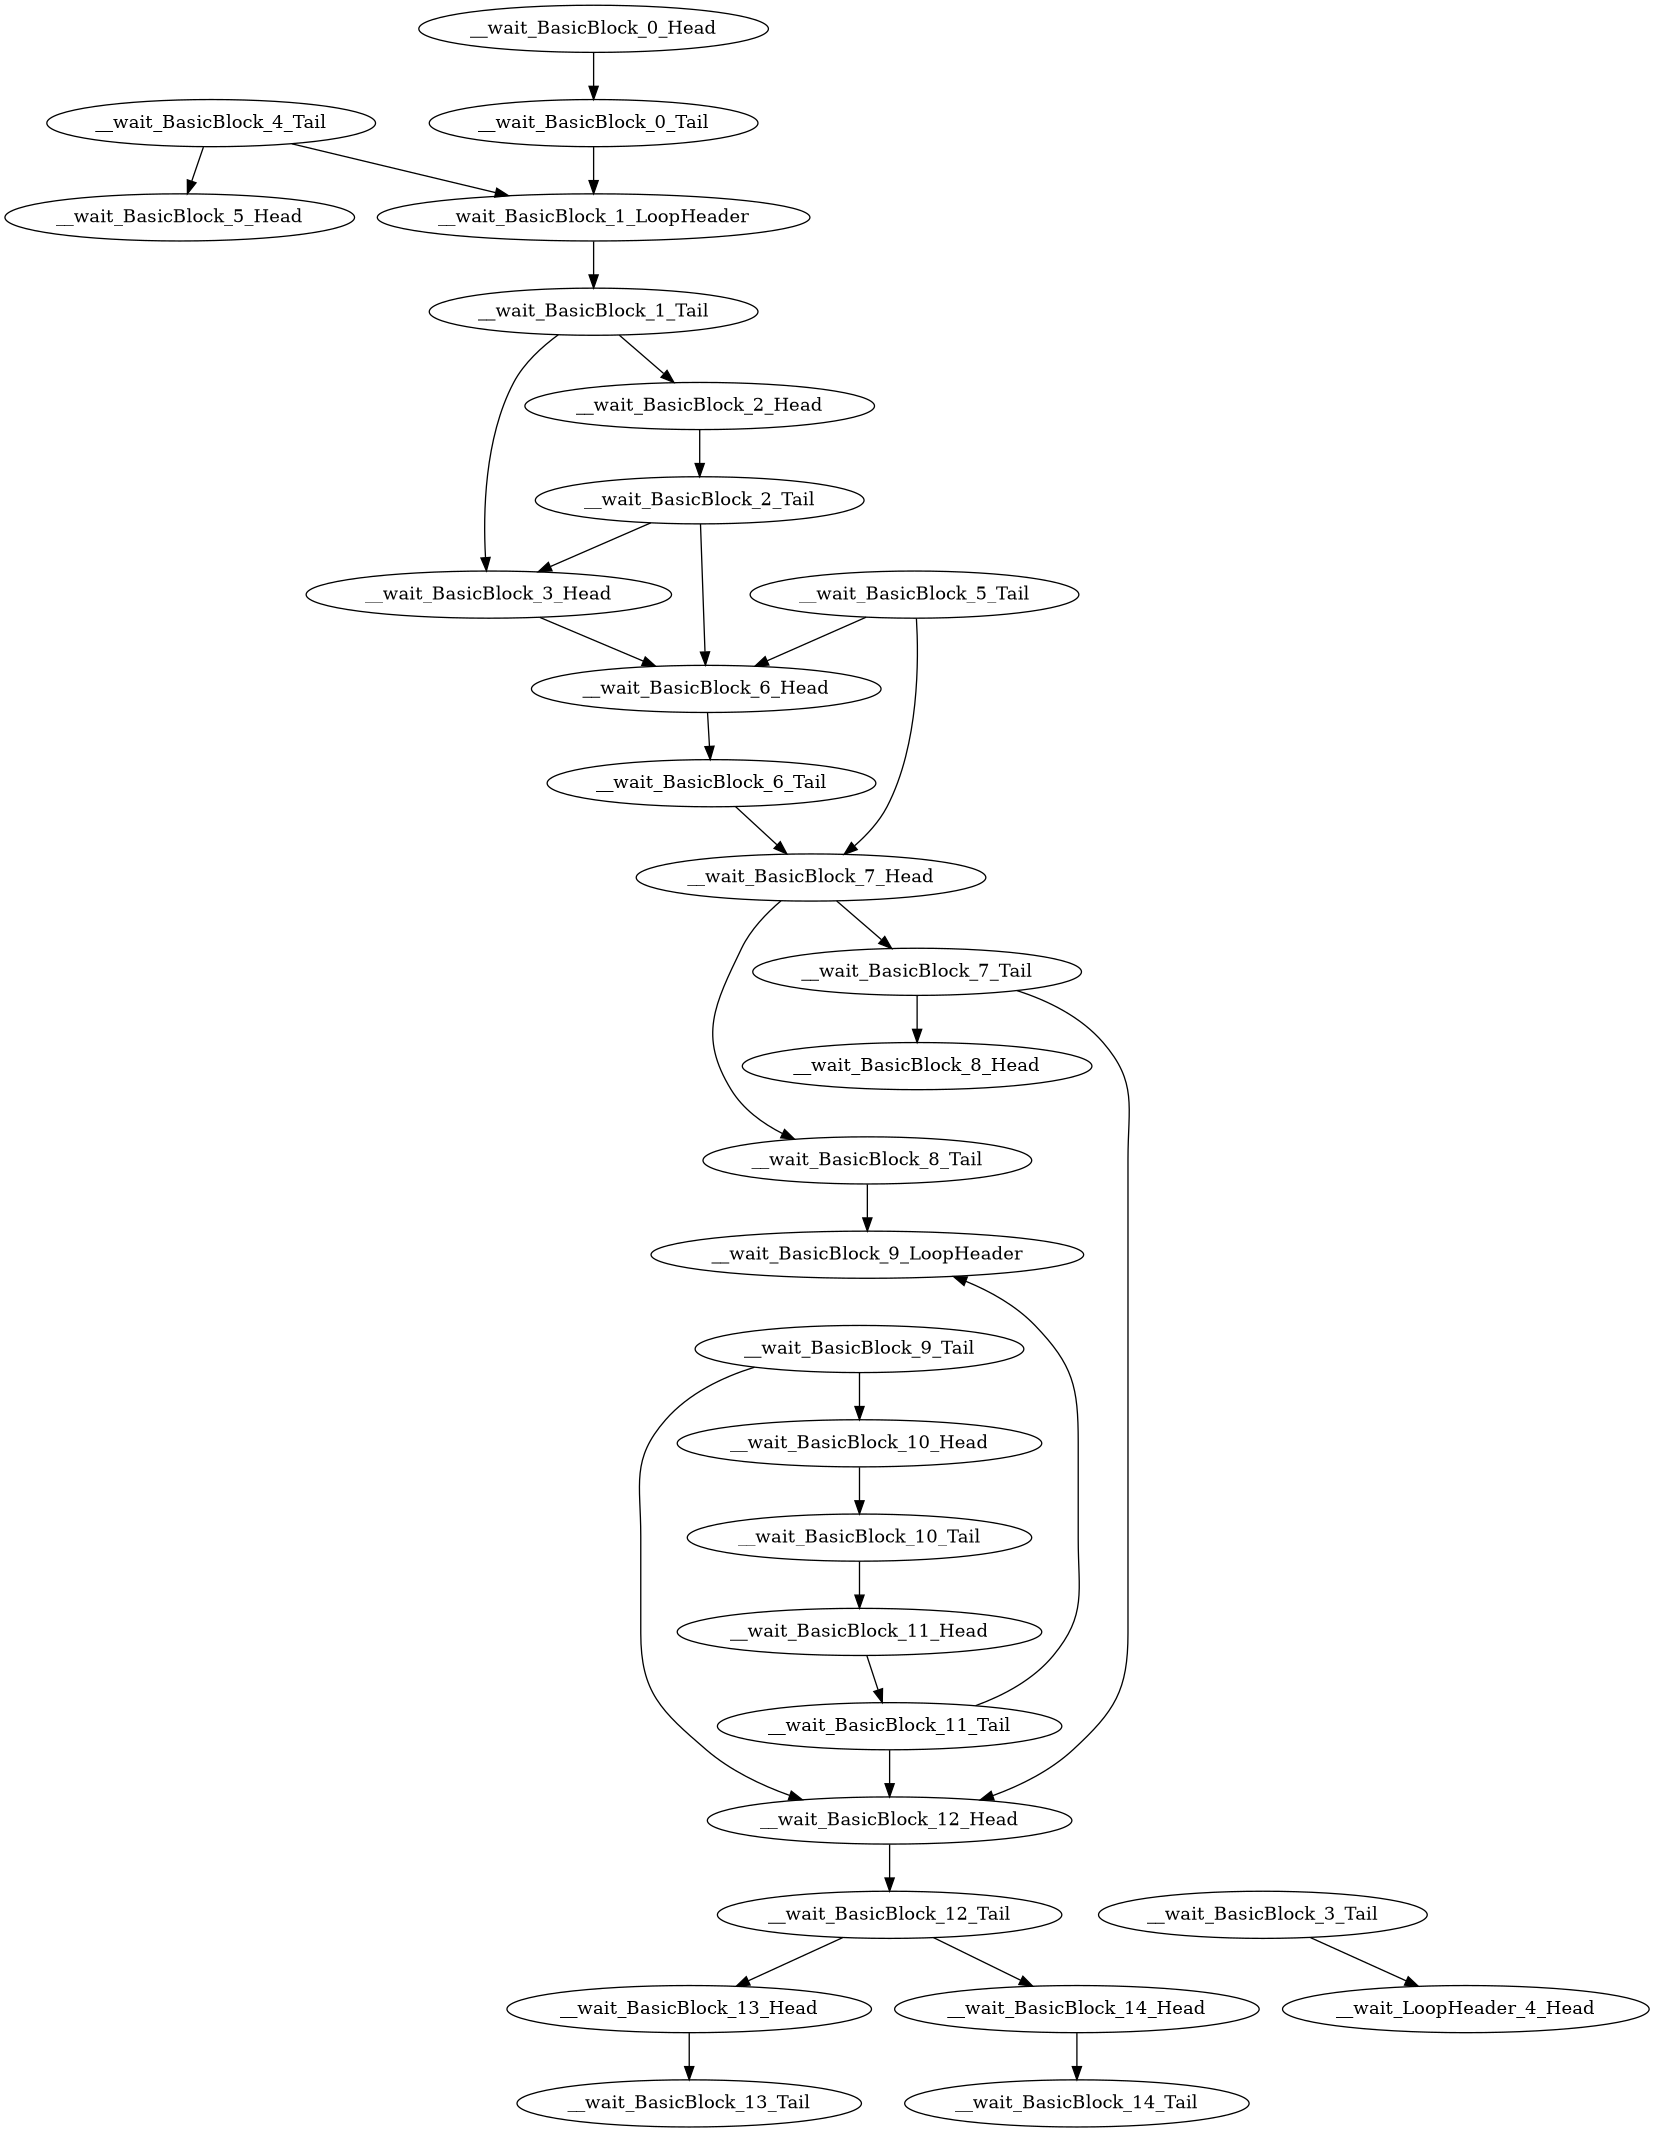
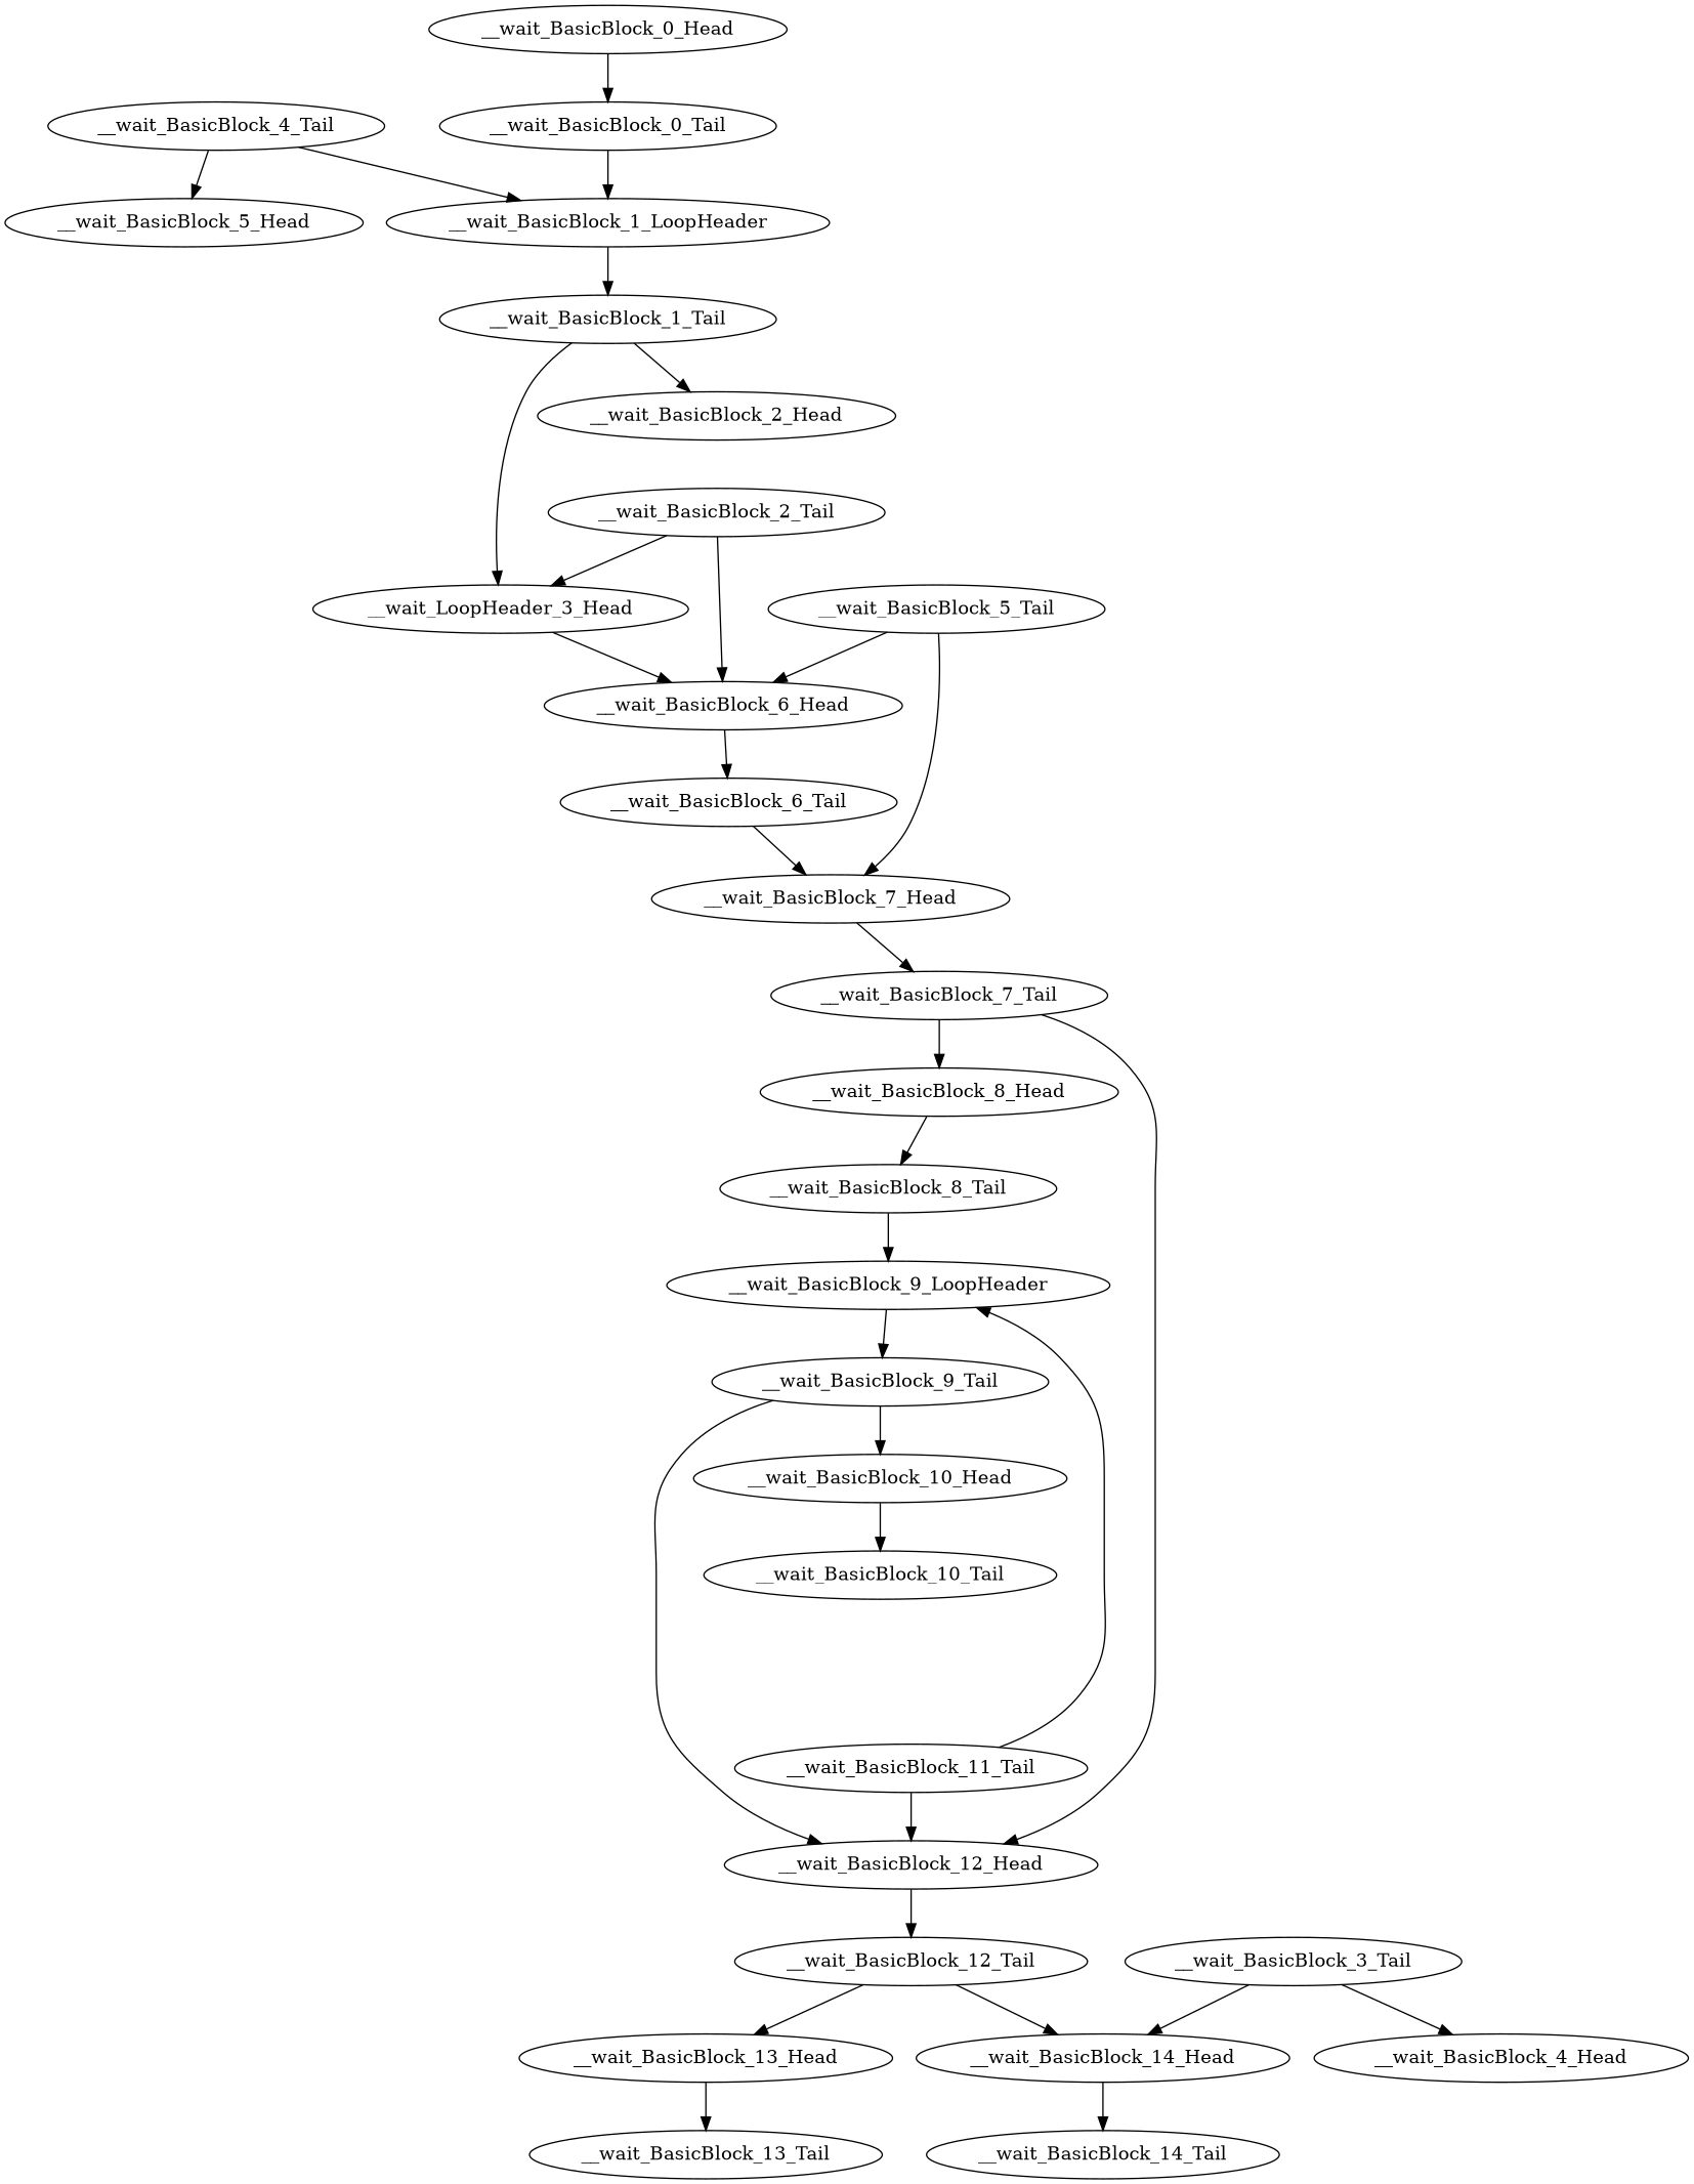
  digraph {
    __wait_BasicBlock_4_Tail
    __wait_BasicBlock_5_Head
    __wait_BasicBlock_1_LoopHeader
    __wait_BasicBlock_1_Tail
-   __wait_BasicBlock_11_Head
    __wait_BasicBlock_11_Tail
    __wait_BasicBlock_9_LoopHeader
    __wait_BasicBlock_12_Head
    __wait_BasicBlock_9_Tail
    __wait_BasicBlock_12_Tail
    __wait_BasicBlock_13_Head
    __wait_BasicBlock_13_Tail
    __wait_BasicBlock_14_Head
    __wait_BasicBlock_14_Tail
    __wait_BasicBlock_2_Head
-   __wait_BasicBlock_3_Head
+   __wait_BasicBlock_3_Head [label=__wait_LoopHeader_3_Head]
    __wait_BasicBlock_2_Tail
    __wait_BasicBlock_6_Head
    __wait_BasicBlock_3_Tail
-   __wait_BasicBlock_4_Head [label=__wait_LoopHeader_4_Head]
+   __wait_BasicBlock_4_Head
    __wait_BasicBlock_8_Head
    __wait_BasicBlock_8_Tail
    __wait_BasicBlock_0_Head
    __wait_BasicBlock_0_Tail
    __wait_BasicBlock_7_Head
    __wait_BasicBlock_7_Tail
    __wait_BasicBlock_10_Head
    __wait_BasicBlock_10_Tail
    __wait_BasicBlock_5_Tail
    __wait_BasicBlock_6_Tail
    __wait_BasicBlock_4_Tail -> __wait_BasicBlock_5_Head
    __wait_BasicBlock_4_Tail -> __wait_BasicBlock_1_LoopHeader
    __wait_BasicBlock_1_LoopHeader -> __wait_BasicBlock_1_Tail
    __wait_BasicBlock_1_Tail -> __wait_BasicBlock_2_Head
    __wait_BasicBlock_1_Tail -> __wait_BasicBlock_3_Head
-   __wait_BasicBlock_11_Head -> __wait_BasicBlock_11_Tail
    __wait_BasicBlock_11_Tail -> __wait_BasicBlock_9_LoopHeader
    __wait_BasicBlock_11_Tail -> __wait_BasicBlock_12_Head
+   __wait_BasicBlock_9_LoopHeader -> __wait_BasicBlock_9_Tail
    __wait_BasicBlock_12_Head -> __wait_BasicBlock_12_Tail
    __wait_BasicBlock_9_Tail -> __wait_BasicBlock_12_Head
    __wait_BasicBlock_9_Tail -> __wait_BasicBlock_10_Head
    __wait_BasicBlock_12_Tail -> __wait_BasicBlock_13_Head
    __wait_BasicBlock_12_Tail -> __wait_BasicBlock_14_Head
    __wait_BasicBlock_13_Head -> __wait_BasicBlock_13_Tail
    __wait_BasicBlock_14_Head -> __wait_BasicBlock_14_Tail
-   __wait_BasicBlock_2_Head -> __wait_BasicBlock_2_Tail
    __wait_BasicBlock_3_Head -> __wait_BasicBlock_6_Head
    __wait_BasicBlock_2_Tail -> __wait_BasicBlock_3_Head
    __wait_BasicBlock_2_Tail -> __wait_BasicBlock_6_Head
    __wait_BasicBlock_6_Head -> __wait_BasicBlock_6_Tail
+   __wait_BasicBlock_3_Tail -> __wait_BasicBlock_14_Head
    __wait_BasicBlock_3_Tail -> __wait_BasicBlock_4_Head
-   __wait_BasicBlock_7_Head -> __wait_BasicBlock_8_Tail
+   __wait_BasicBlock_8_Head -> __wait_BasicBlock_8_Tail
    __wait_BasicBlock_8_Tail -> __wait_BasicBlock_9_LoopHeader
    __wait_BasicBlock_0_Head -> __wait_BasicBlock_0_Tail
    __wait_BasicBlock_0_Tail -> __wait_BasicBlock_1_LoopHeader
    __wait_BasicBlock_7_Head -> __wait_BasicBlock_7_Tail
    __wait_BasicBlock_7_Tail -> __wait_BasicBlock_12_Head
    __wait_BasicBlock_7_Tail -> __wait_BasicBlock_8_Head
    __wait_BasicBlock_10_Head -> __wait_BasicBlock_10_Tail
-   __wait_BasicBlock_10_Tail -> __wait_BasicBlock_11_Head
    __wait_BasicBlock_5_Tail -> __wait_BasicBlock_6_Head
    __wait_BasicBlock_5_Tail -> __wait_BasicBlock_7_Head
    __wait_BasicBlock_6_Tail -> __wait_BasicBlock_7_Head
  }
